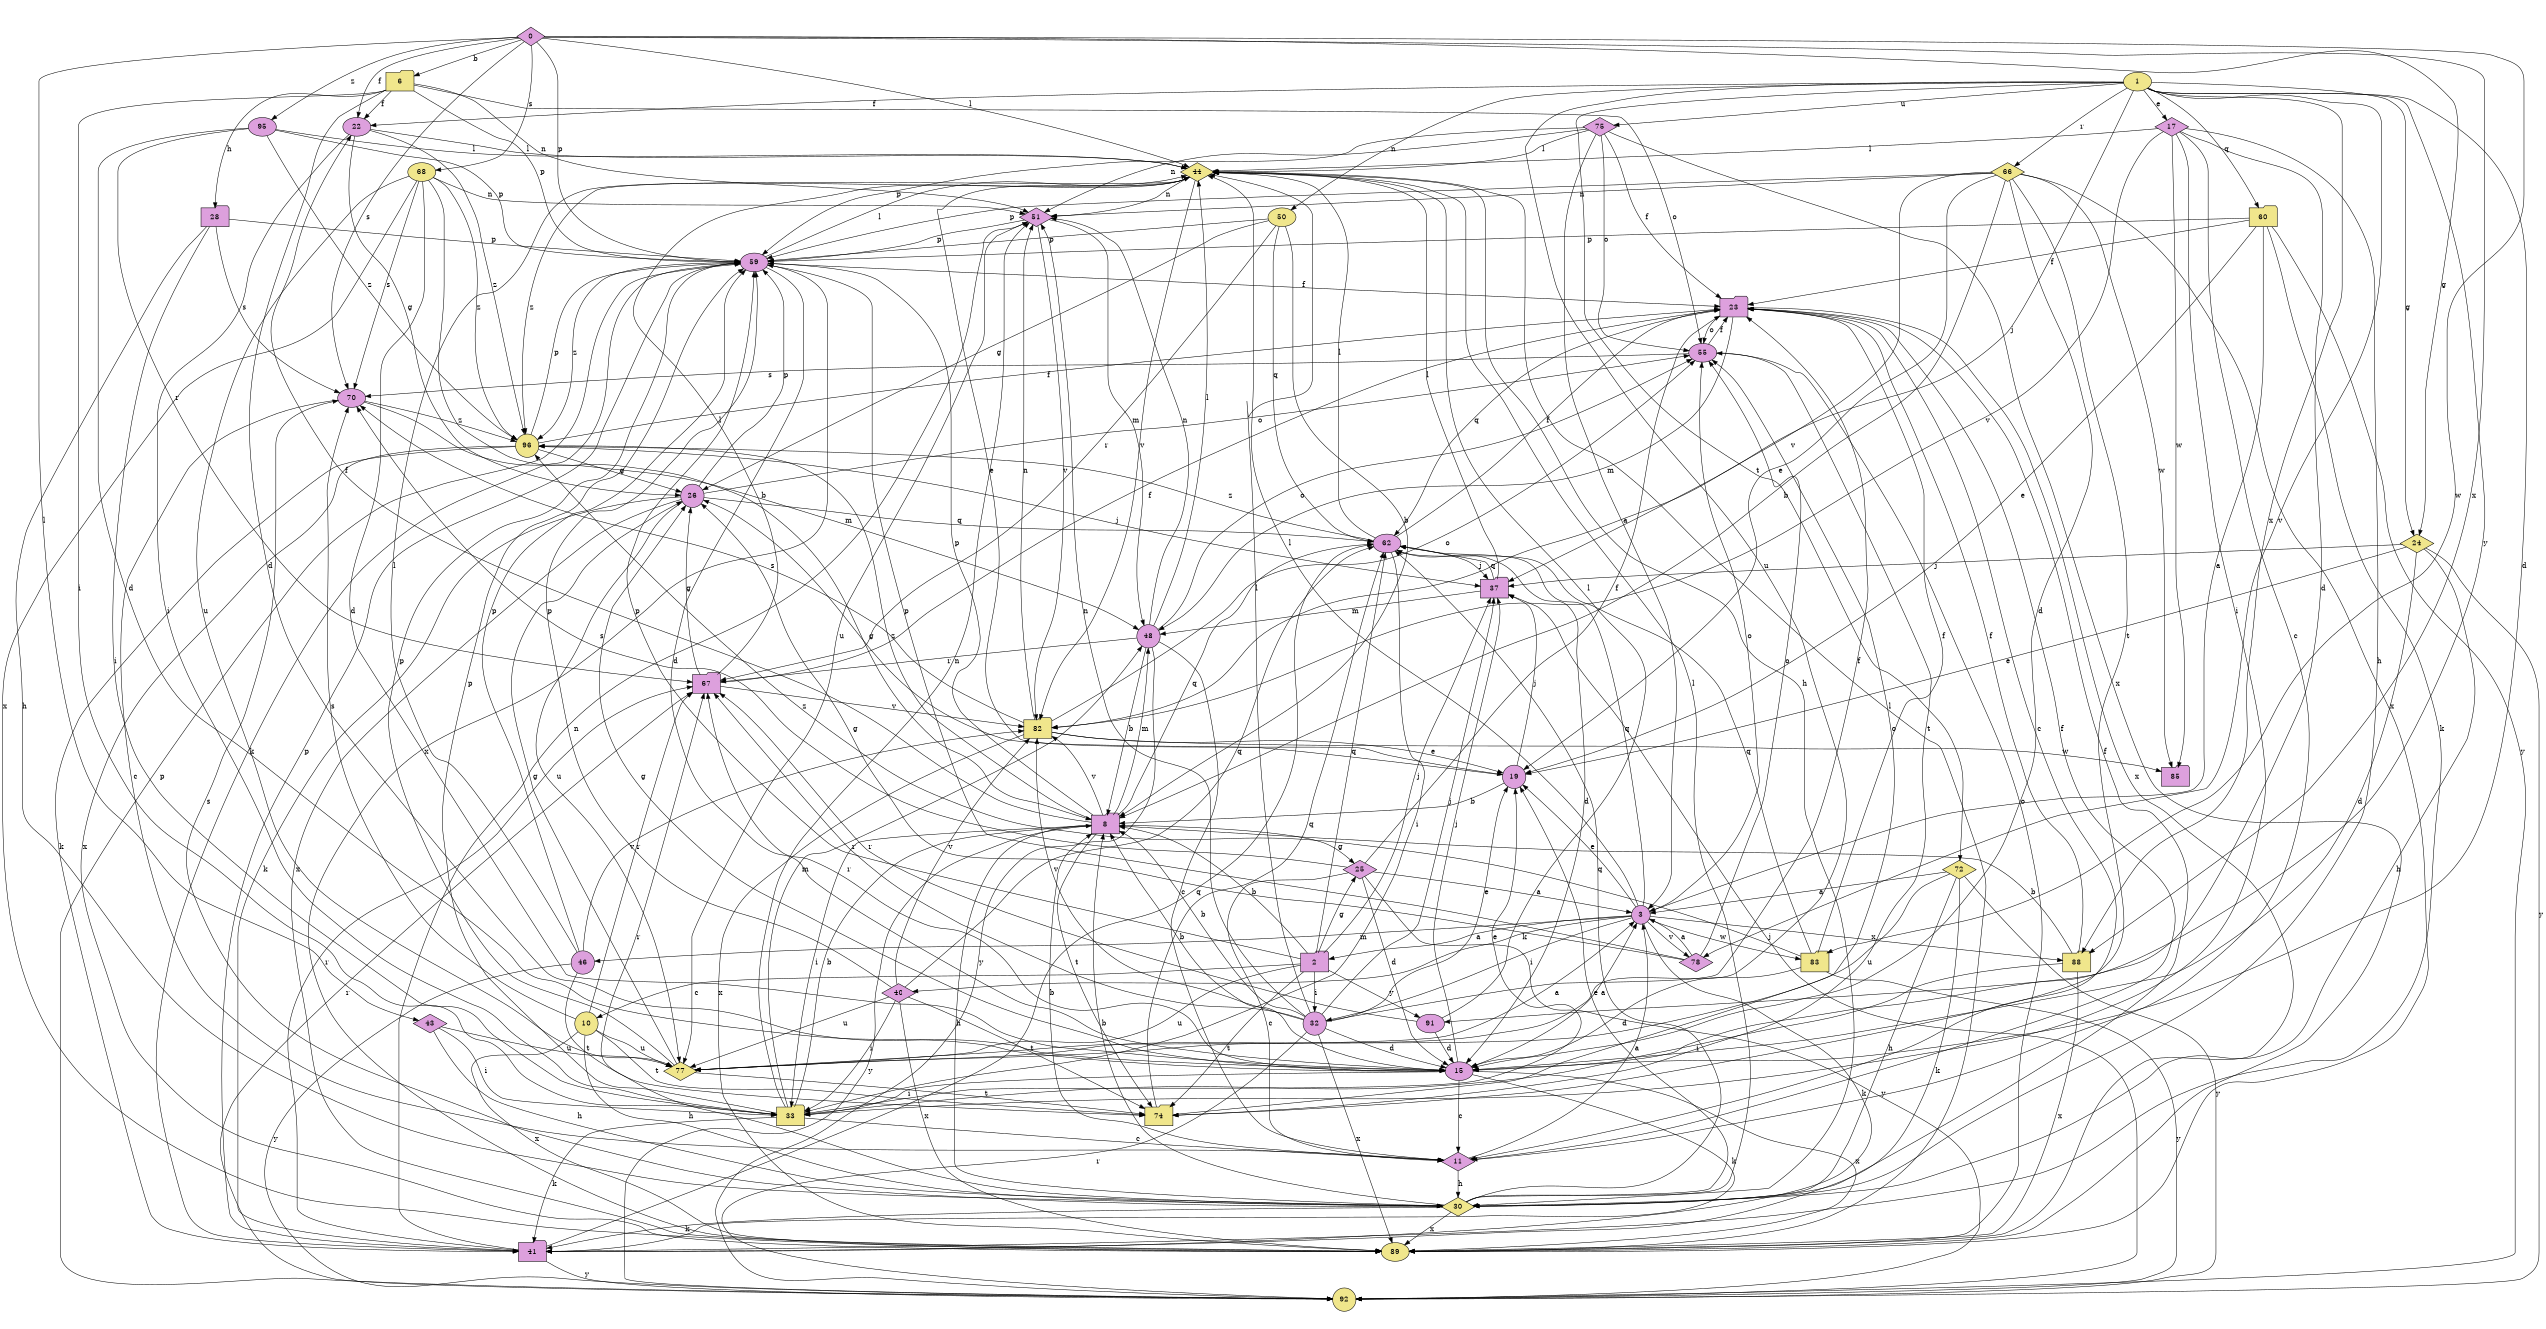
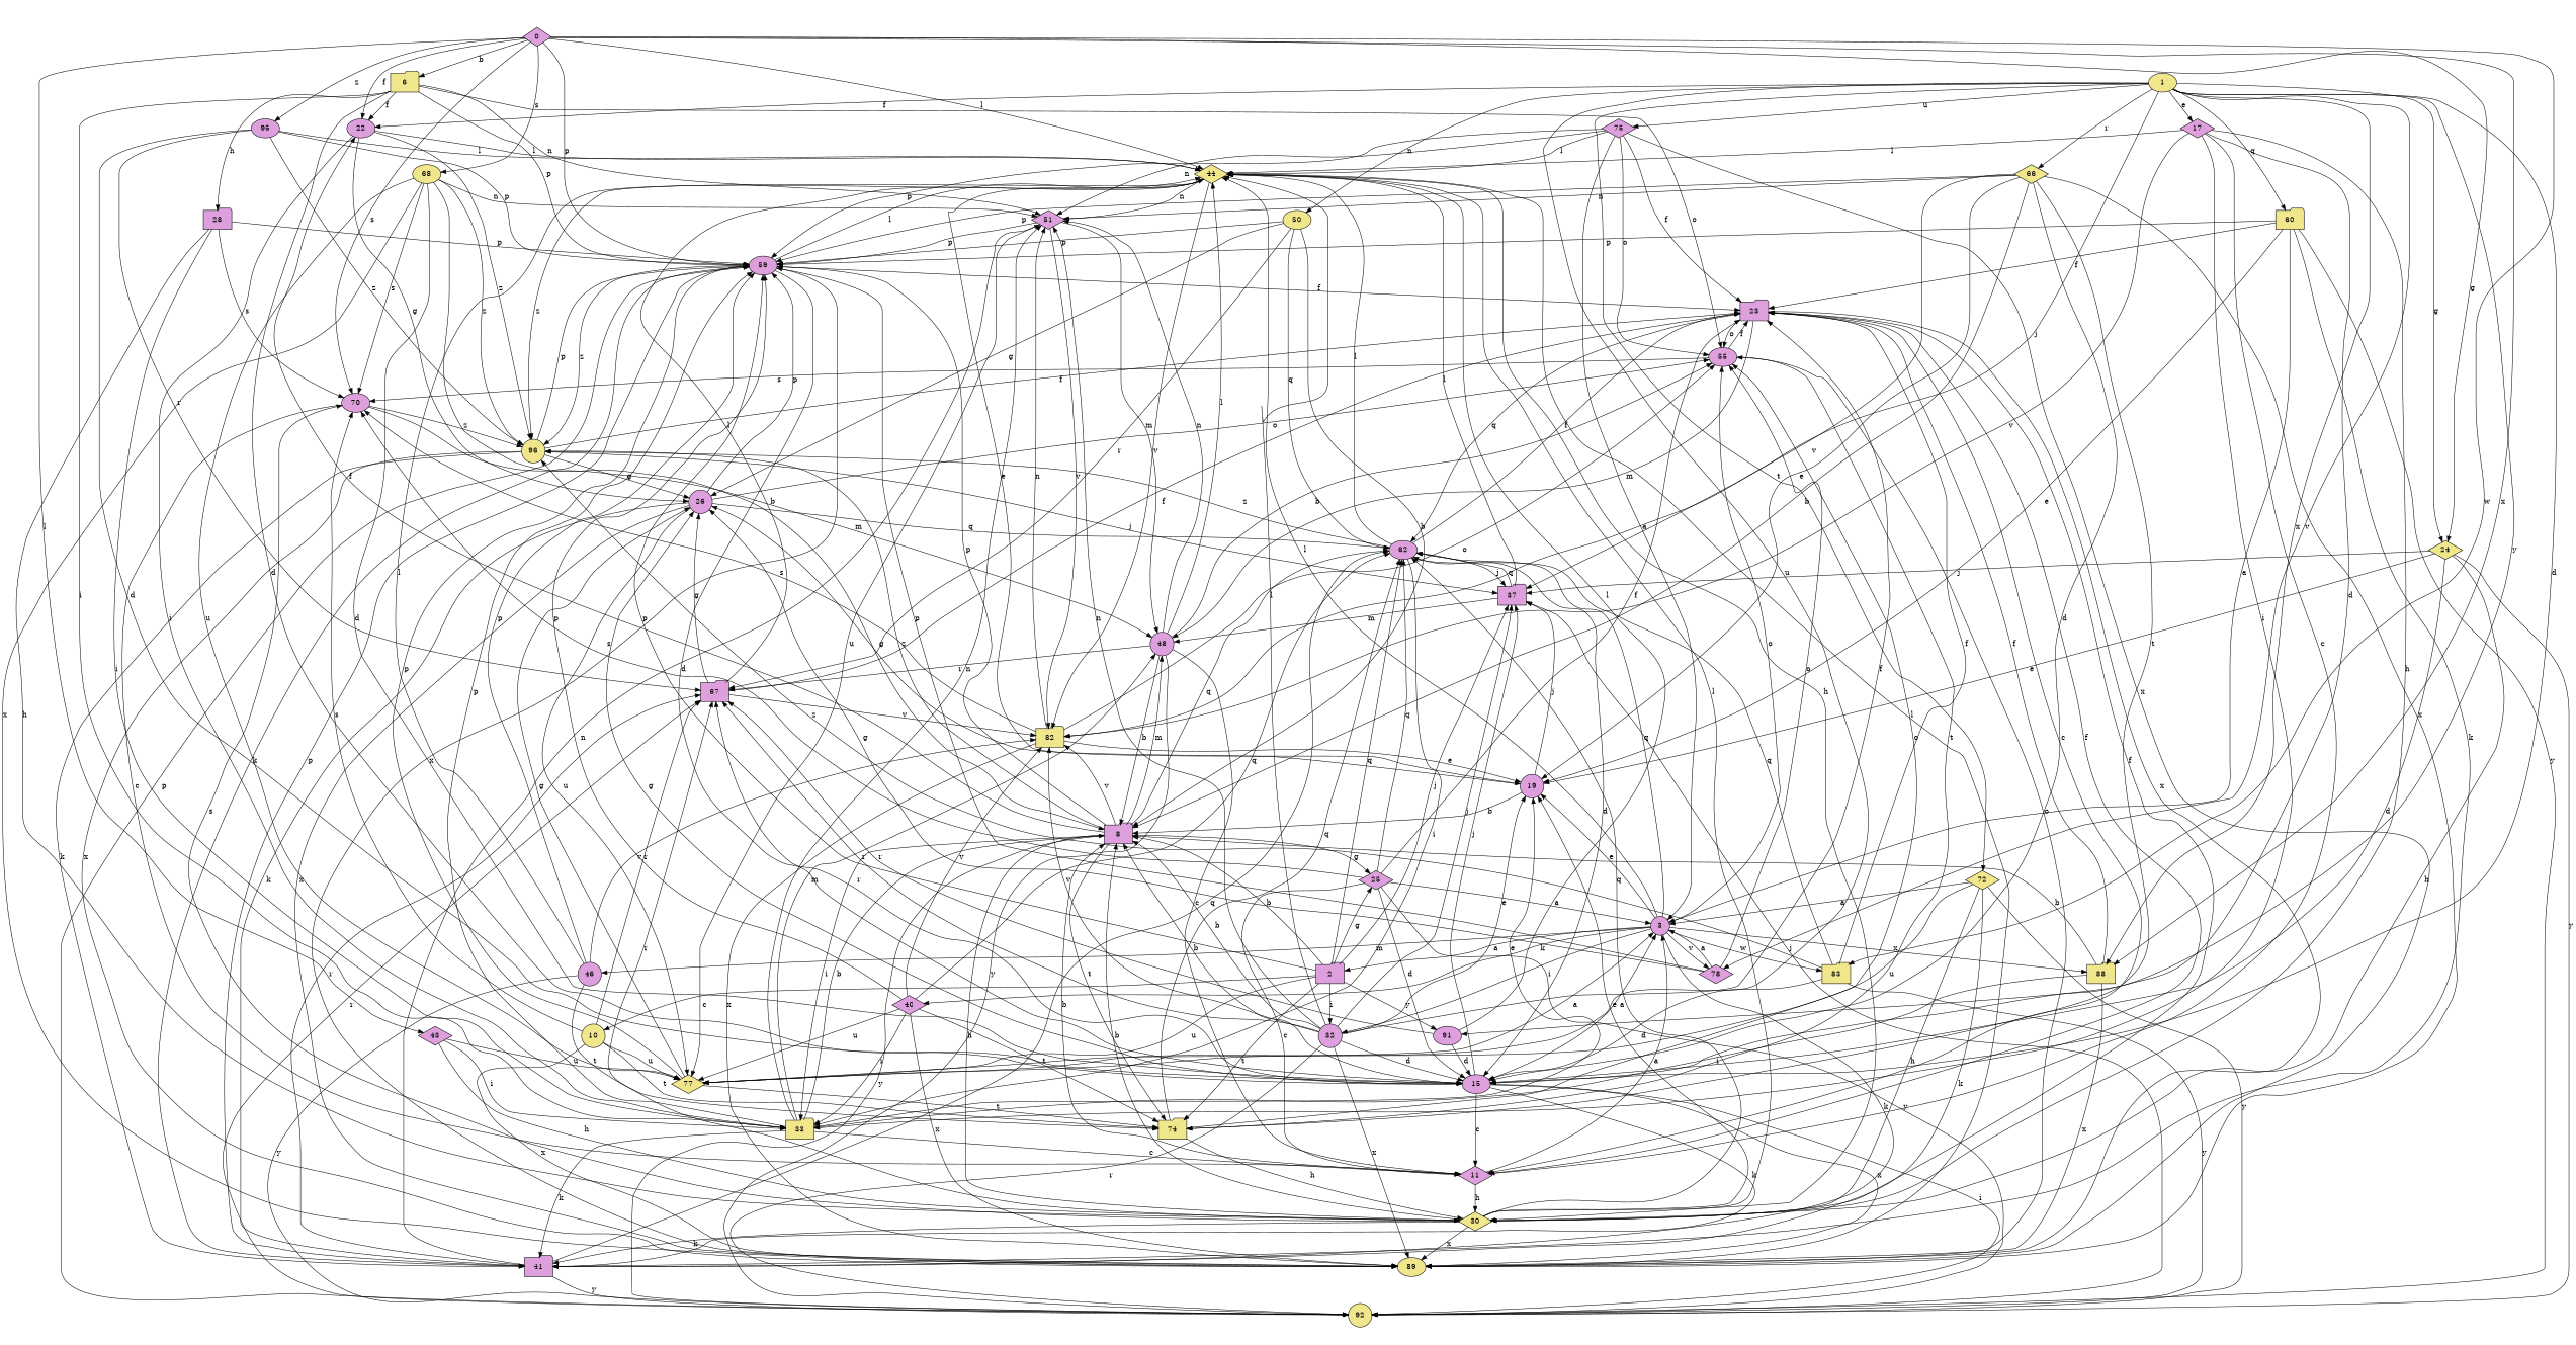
  strict digraph {
    node [fillcolor=plum shape=folder style=filled]
    6 [fillcolor=khaki]
    0 [shape=diamond]
    22 [shape=ellipse]
    24 [fillcolor=khaki shape=diamond]
    43 [shape=diamond]
    44 [fillcolor=khaki shape=diamond]
    59 [shape=ellipse]
    68 [fillcolor=khaki shape=ellipse]
    70 [shape=ellipse]
    n10 [fillcolor=khaki label=83]
    88 [fillcolor=khaki]
    95 [shape=ellipse]
    15 [shape=ellipse]
    55 [shape=ellipse]
    28
    33 [fillcolor=khaki]
    51 [shape=diamond]
    96 [fillcolor=khaki shape=circle]
    26 [shape=circle]
    37
    19 [shape=circle]
    30 [fillcolor=khaki shape=diamond]
    92 [fillcolor=khaki shape=circle]
    77 [fillcolor=khaki shape=diamond]
    82 [fillcolor=khaki]
    41
    89 [fillcolor=khaki shape=ellipse]
    23
    8
    48 [shape=circle]
    11 [shape=diamond]
    62 [shape=ellipse]
    67
    1 [fillcolor=khaki shape=ellipse]
    17 [shape=diamond]
    50 [fillcolor=khaki shape=ellipse]
    60 [fillcolor=khaki]
    66 [fillcolor=khaki shape=diamond]
    72 [fillcolor=khaki shape=diamond]
    75 [shape=diamond]
    78 [shape=diamond]
    91 [shape=ellipse]
    3 [shape=circle]
-   85
    74 [fillcolor=khaki]
    2
    10 [fillcolor=khaki shape=circle]
    25 [shape=diamond]
    32 [shape=circle]
    40 [shape=diamond]
    46 [shape=circle]
    6 -> 22 [label=f]
    6 -> 59 [label=p]
    6 -> 15 [label=d]
    6 -> 55 [label=o]
    6 -> 28 [label=h]
    6 -> 33 [label=i]
    6 -> 51 [label=n]
    0 -> 6 [label=b]
    0 -> 22 [label=f]
    0 -> 24 [label=g]
    0 -> 43 [label=l]
    0 -> 44 [label=l]
    0 -> 59 [label=p]
    0 -> 68 [label=s]
    0 -> 70 [label=s]
    0 -> n10 [label=w]
    0 -> 88 [label=x]
    0 -> 95 [label=z]
    22 -> 44 [label=l]
    22 -> 33 [label=i]
    22 -> 96 [label=z]
    22 -> 26 [label=g]
    24 -> 15 [label=d]
    24 -> 37 [label=j]
    24 -> 19 [label=e]
    24 -> 30 [label=h]
    24 -> 92 [label=y]
    43 -> 33 [label=i]
    43 -> 30 [label=h]
    43 -> 77 [label=u]
    44 -> 51 [label=n]
    44 -> 96 [label=z]
    44 -> 19 [label=e]
    44 -> 30 [label=h]
    44 -> 82 [label=v]
    59 -> 44 [label=l]
    59 -> 15 [label=d]
    59 -> 96 [label=z]
    59 -> 41 [label=k]
    59 -> 89 [label=x]
    59 -> 23 [label=f]
    68 -> 70 [label=s]
    68 -> 15 [label=d]
    68 -> 51 [label=n]
    68 -> 96 [label=z]
    68 -> 77 [label=u]
    68 -> 89 [label=x]
    68 -> 8 [label=b]
    70 -> 96 [label=z]
    70 -> 48 [label=m]
    70 -> 11 [label=c]
    n10 -> 15 [label=d]
    n10 -> 96 [label=z]
    n10 -> 92 [label=y]
    n10 -> 23 [label=f]
    n10 -> 62 [label=q]
    88 -> 33 [label=i]
    88 -> 89 [label=x]
    88 -> 23 [label=f]
    88 -> 8 [label=b]
    95 -> 44 [label=l]
    95 -> 59 [label=p]
    95 -> 15 [label=d]
    95 -> 96 [label=z]
    95 -> 67 [label=r]
-   15 -> 33 [label=i]
+   15 -> 92 [label=i]
    15 -> 26 [label=g]
    15 -> 37 [label=j]
    15 -> 41 [label=k]
    15 -> 89 [label=x]
    15 -> 8 [label=b]
    15 -> 11 [label=c]
    15 -> 67 [label=r]
    15 -> 3 [label=a]
    55 -> 70 [label=s]
    55 -> 23 [label=f]
    55 -> 74 [label=t]
    28 -> 59 [label=p]
    28 -> 70 [label=s]
    28 -> 33 [label=i]
    28 -> 30 [label=h]
    33 -> 59 [label=p]
    33 -> 51 [label=n]
    33 -> 19 [label=e]
    33 -> 41 [label=k]
    33 -> 8 [label=b]
    33 -> 48 [label=m]
    33 -> 11 [label=c]
    51 -> 59 [label=p]
    51 -> 77 [label=u]
    51 -> 82 [label=v]
    51 -> 48 [label=m]
    96 -> 59 [label=p]
    96 -> 26 [label=g]
    96 -> 37 [label=j]
    96 -> 41 [label=k]
    96 -> 89 [label=x]
    96 -> 23 [label=f]
    26 -> 59 [label=p]
    26 -> 55 [label=o]
    26 -> 77 [label=u]
    26 -> 41 [label=k]
    26 -> 89 [label=x]
    26 -> 62 [label=q]
    37 -> 44 [label=l]
    37 -> 48 [label=m]
    37 -> 62 [label=q]
    19 -> 26 [label=g]
    19 -> 37 [label=j]
    19 -> 8 [label=b]
    30 -> 44 [label=l]
    30 -> 70 [label=s]
    30 -> 19 [label=e]
    30 -> 41 [label=k]
    30 -> 89 [label=x]
    30 -> 23 [label=f]
    30 -> 8 [label=b]
    30 -> 62 [label=q]
    30 -> 67 [label=r]
    92 -> 59 [label=p]
    92 -> 37 [label=j]
    92 -> 67 [label=r]
    77 -> 59 [label=p]
    77 -> 26 [label=g]
    77 -> 3 [label=a]
    77 -> 74 [label=t]
    82 -> 70 [label=s]
    82 -> 55 [label=o]
    82 -> 51 [label=n]
    82 -> 19 [label=e]
    82 -> 89 [label=x]
-   82 -> 85 [label=w]
    41 -> 59 [label=p]
    41 -> 51 [label=n]
    41 -> 92 [label=y]
    41 -> 62 [label=q]
    41 -> 67 [label=r]
    89 -> 44 [label=l]
    89 -> 55 [label=o]
    23 -> 55 [label=o]
    23 -> 89 [label=x]
    23 -> 48 [label=m]
    23 -> 11 [label=c]
    23 -> 62 [label=q]
    8 -> 22 [label=f]
    8 -> 59 [label=p]
    8 -> 33 [label=i]
    8 -> 96 [label=z]
    8 -> 30 [label=h]
    8 -> 92 [label=y]
    8 -> 82 [label=v]
    8 -> 48 [label=m]
    8 -> 62 [label=q]
    8 -> 74 [label=t]
    8 -> 25 [label=g]
    48 -> 44 [label=l]
-   48 -> 55 [label=o]
+   48 -> 55 [label=b]
    48 -> 51 [label=n]
    48 -> 92 [label=y]
    48 -> 8 [label=b]
    48 -> 11 [label=c]
    48 -> 67 [label=r]
    11 -> 30 [label=h]
    11 -> 23 [label=f]
    11 -> 8 [label=b]
    11 -> 3 [label=a]
    62 -> 44 [label=l]
    62 -> 15 [label=d]
    62 -> 33 [label=i]
    62 -> 96 [label=z]
    62 -> 37 [label=j]
    62 -> 23 [label=f]
    67 -> 44 [label=l]
    67 -> 26 [label=g]
    67 -> 82 [label=v]
    67 -> 23 [label=f]
    1 -> 22 [label=f]
    1 -> 24 [label=g]
    1 -> 88 [label=x]
    1 -> 15 [label=d]
    1 -> 37 [label=j]
    1 -> 77 [label=u]
    1 -> 17 [label=e]
    1 -> 50 [label=n]
    1 -> 60 [label=q]
    1 -> 66 [label=r]
    1 -> 72 [label=t]
    1 -> 75 [label=u]
    1 -> 78 [label=v]
    1 -> 91 [label=y]
    17 -> 44 [label=l]
    17 -> 15 [label=d]
    17 -> 33 [label=i]
    17 -> 30 [label=h]
    17 -> 82 [label=v]
    17 -> 11 [label=c]
-   17 -> 85 [label=w]
    50 -> 59 [label=p]
    50 -> 26 [label=g]
    50 -> 8 [label=b]
    50 -> 62 [label=q]
    50 -> 67 [label=r]
    60 -> 59 [label=p]
    60 -> 19 [label=e]
    60 -> 92 [label=y]
    60 -> 41 [label=k]
    60 -> 23 [label=f]
    60 -> 3 [label=a]
    66 -> 59 [label=p]
    66 -> 15 [label=d]
    66 -> 51 [label=n]
    66 -> 19 [label=e]
    66 -> 82 [label=v]
    66 -> 89 [label=x]
    66 -> 8 [label=b]
-   66 -> 85 [label=w]
    66 -> 74 [label=t]
    72 -> 30 [label=h]
    72 -> 92 [label=y]
    72 -> 77 [label=u]
    72 -> 41 [label=k]
    72 -> 3 [label=a]
    75 -> 44 [label=l]
    75 -> 59 [label=p]
    75 -> 55 [label=o]
    75 -> 51 [label=n]
    75 -> 89 [label=x]
    75 -> 23 [label=f]
    75 -> 3 [label=a]
    78 -> 59 [label=p]
    78 -> 55 [label=o]
    78 -> 26 [label=g]
    78 -> 3 [label=a]
    91 -> 44 [label=l]
    91 -> 15 [label=d]
    91 -> 67 [label=r]
    3 -> 44 [label=l]
    3 -> n10 [label=w]
    3 -> 88 [label=x]
    3 -> 55 [label=o]
    3 -> 19 [label=e]
    3 -> 41 [label=k]
    3 -> 62 [label=q]
    3 -> 78 [label=v]
    3 -> 2 [label=a]
    3 -> 32 [label=i]
    3 -> 40 [label=k]
    3 -> 46 [label=m]
    74 -> 55 [label=o]
    74 -> 62 [label=q]
    2 -> 59 [label=p]
    2 -> 37 [label=j]
    2 -> 77 [label=u]
    2 -> 8 [label=b]
    2 -> 62 [label=q]
    2 -> 91 [label=y]
    2 -> 74 [label=t]
    2 -> 10 [label=c]
    2 -> 25 [label=g]
    2 -> 32 [label=i]
    10 -> 70 [label=s]
-   10 -> 30 [label=h]
+   74 -> 30 [label=h]
    10 -> 77 [label=u]
    10 -> 89 [label=x]
    10 -> 67 [label=r]
    10 -> 74 [label=t]
    25 -> 70 [label=s]
    25 -> 15 [label=d]
    25 -> 92 [label=y]
    25 -> 23 [label=f]
    25 -> 11 [label=c]
+   25 -> 62 [label=q]
    25 -> 3 [label=a]
    32 -> 44 [label=l]
    32 -> 15 [label=d]
    32 -> 51 [label=n]
    32 -> 37 [label=j]
    32 -> 19 [label=e]
    32 -> 92 [label=r]
    32 -> 82 [label=v]
    32 -> 89 [label=x]
    32 -> 23 [label=f]
    32 -> 8 [label=b]
    32 -> 67 [label=r]
    40 -> 59 [label=p]
    40 -> 33 [label=i]
    40 -> 77 [label=u]
    40 -> 82 [label=v]
    40 -> 89 [label=x]
    40 -> 62 [label=q]
    40 -> 74 [label=t]
    46 -> 44 [label=l]
    46 -> 59 [label=p]
    46 -> 92 [label=y]
    46 -> 82 [label=v]
    46 -> 74 [label=t]
  }
